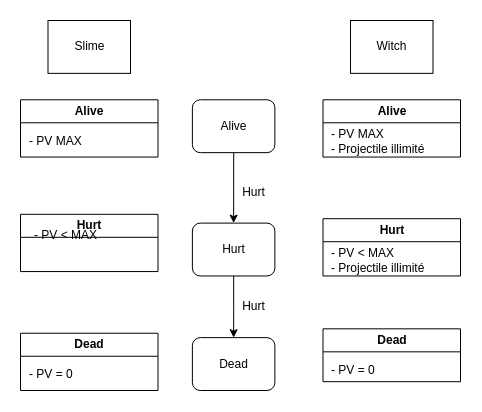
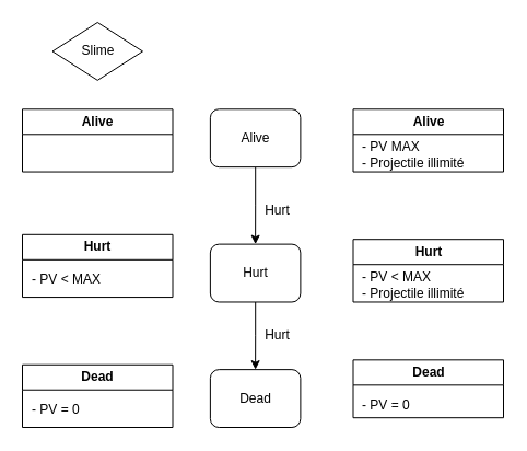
  <mxCell id="0" />
  <mxCell id="1" parent="0" />
  <mxCell id="2" value="" style="group" vertex="1" connectable="0" parent="1"><mxGeometry x="20" y="20" width="440" height="370" as="geometry" /></mxCell>
  <mxCell id="3" style="edgeStyle=orthogonalEdgeStyle;rounded=0;orthogonalLoop=1;jettySize=auto;html=1;entryX=0.5;entryY=0;entryDx=0;entryDy=0;" parent="2" source="4" target="6" edge="1"><mxGeometry relative="1" as="geometry" /></mxCell>
  <mxCell id="4" value="Alive" style="rounded=1;whiteSpace=wrap;html=1;flipH=0;flipV=0;" parent="2" vertex="1"><mxGeometry x="171.875" y="79.286" width="82.5" height="52.857" as="geometry" /></mxCell>
  <mxCell id="5" style="edgeStyle=orthogonalEdgeStyle;rounded=0;orthogonalLoop=1;jettySize=auto;html=1;entryX=0.5;entryY=0;entryDx=0;entryDy=0;" parent="2" source="6" target="7" edge="1"><mxGeometry relative="1" as="geometry" /></mxCell>
  <mxCell id="6" value="Hurt" style="rounded=1;whiteSpace=wrap;html=1;flipH=0;flipV=0;" parent="2" vertex="1"><mxGeometry x="171.875" y="202.619" width="82.5" height="52.857" as="geometry" /></mxCell>
  <mxCell id="7" value="Dead" style="rounded=1;whiteSpace=wrap;html=1;flipH=0;flipV=0;" parent="2" vertex="1"><mxGeometry x="171.875" y="317.143" width="82.5" height="52.857" as="geometry" /></mxCell>
  <mxCell id="8" value="Hurt" style="text;html=1;align=center;verticalAlign=middle;whiteSpace=wrap;rounded=0;flipH=0;flipV=0;" parent="2" vertex="1"><mxGeometry x="213.125" y="158.571" width="41.25" height="26.429" as="geometry" /></mxCell>
  <mxCell id="9" value="Hurt" style="text;html=1;align=center;verticalAlign=middle;whiteSpace=wrap;rounded=0;flipH=0;flipV=0;" parent="2" vertex="1"><mxGeometry x="213.125" y="273.095" width="41.25" height="26.429" as="geometry" /></mxCell>
  <mxCell id="10" value="Alive" style="swimlane;whiteSpace=wrap;html=1;flipH=0;flipV=0;" parent="2" vertex="1"><mxGeometry x="302.5" y="79.286" width="137.5" height="57.262" as="geometry" /></mxCell>
  <mxCell id="11" value="- PV MAX&lt;div&gt;- Projectile illimité&lt;/div&gt;" style="text;html=1;align=left;verticalAlign=middle;resizable=0;points=[];autosize=1;strokeColor=none;fillColor=none;" parent="10" vertex="1"><mxGeometry x="6.875" y="22.024" width="120" height="40" as="geometry" /></mxCell>
  <mxCell id="12" value="Hurt" style="swimlane;whiteSpace=wrap;html=1;startSize=23;flipH=0;flipV=0;" parent="2" vertex="1"><mxGeometry x="302.5" y="198.214" width="137.5" height="57.262" as="geometry" /></mxCell>
  <mxCell id="13" value="- PV &amp;lt; MAX&lt;div&gt;- Projectile illimité&lt;/div&gt;" style="text;html=1;align=left;verticalAlign=middle;resizable=0;points=[];autosize=1;strokeColor=none;fillColor=none;" parent="12" vertex="1"><mxGeometry x="6.875" y="22.024" width="120" height="40" as="geometry" /></mxCell>
  <mxCell id="14" value="Dead" style="swimlane;whiteSpace=wrap;html=1;startSize=23;flipH=0;flipV=0;" parent="2" vertex="1"><mxGeometry x="302.5" y="308.333" width="137.5" height="52.857" as="geometry" /></mxCell>
  <mxCell id="15" value="- PV = 0" style="text;html=1;align=left;verticalAlign=middle;resizable=0;points=[];autosize=1;strokeColor=none;fillColor=none;" parent="14" vertex="1"><mxGeometry x="6.875" y="26.429" width="70" height="30" as="geometry" /></mxCell>
- <mxCell id="16" value="Witch" style="rounded=0;whiteSpace=wrap;html=1;flipH=0;flipV=0;" parent="2" vertex="1"><mxGeometry x="330" width="82.5" height="52.857" as="geometry" /></mxCell>
- <mxCell id="17" value="Slime" style="rounded=0;whiteSpace=wrap;html=1;flipH=0;flipV=0;" parent="2" vertex="1"><mxGeometry x="27.5" width="82.5" height="52.857" as="geometry" /></mxCell>
+ <mxCell id="17" value="Slime" style="rhombus;whiteSpace=wrap;html=1;flipH=0;flipV=0;" parent="2" vertex="1"><mxGeometry x="27.5" width="82.5" height="52.857" as="geometry" /></mxCell>
  <mxCell id="18" value="Alive" style="swimlane;whiteSpace=wrap;html=1;flipH=0;flipV=0;" parent="2" vertex="1"><mxGeometry y="79.286" width="137.5" height="57.262" as="geometry" /></mxCell>
- <mxCell id="19" value="- PV MAX" style="text;html=1;align=left;verticalAlign=middle;resizable=0;points=[];autosize=1;strokeColor=none;fillColor=none;" parent="18" vertex="1"><mxGeometry x="6.875" y="26.429" width="80" height="30" as="geometry" /></mxCell>
  <mxCell id="20" value="Hurt" style="swimlane;whiteSpace=wrap;html=1;startSize=23;flipH=0;flipV=0;" parent="2" vertex="1"><mxGeometry y="193.81" width="137.5" height="57.262" as="geometry" /></mxCell>
- <mxCell id="21" value="- PV &amp;lt; MAX" style="text;html=1;align=left;verticalAlign=middle;resizable=0;points=[];autosize=1;strokeColor=none;fillColor=none;" parent="20" vertex="1"><mxGeometry x="11.875" y="6.429" width="90" height="30" as="geometry" /></mxCell>
+ <mxCell id="21" value="- PV &amp;lt; MAX" style="text;html=1;align=left;verticalAlign=middle;resizable=0;points=[];autosize=1;strokeColor=none;fillColor=none;" parent="20" vertex="1"><mxGeometry x="6.875" y="26.429" width="90" height="30" as="geometry" /></mxCell>
  <mxCell id="22" value="Dead" style="swimlane;whiteSpace=wrap;html=1;startSize=23;flipH=0;flipV=0;" parent="2" vertex="1"><mxGeometry y="312.738" width="137.5" height="57.262" as="geometry" /></mxCell>
  <mxCell id="23" value="- PV = 0" style="text;html=1;align=left;verticalAlign=middle;resizable=0;points=[];autosize=1;strokeColor=none;fillColor=none;" parent="22" vertex="1"><mxGeometry x="6.875" y="26.429" width="70" height="30" as="geometry" /></mxCell>
